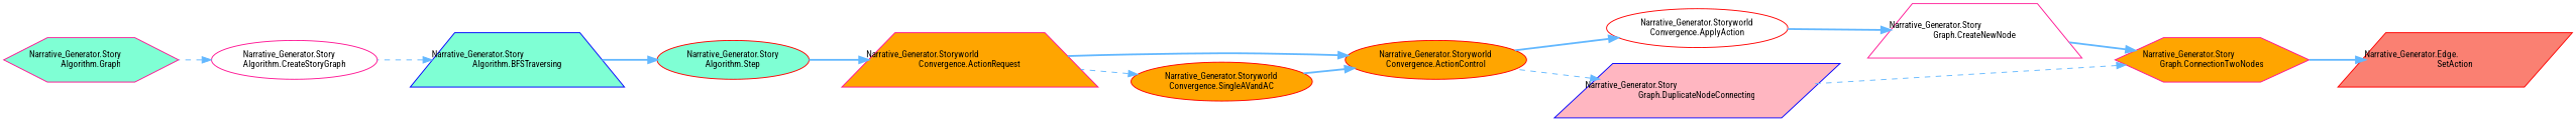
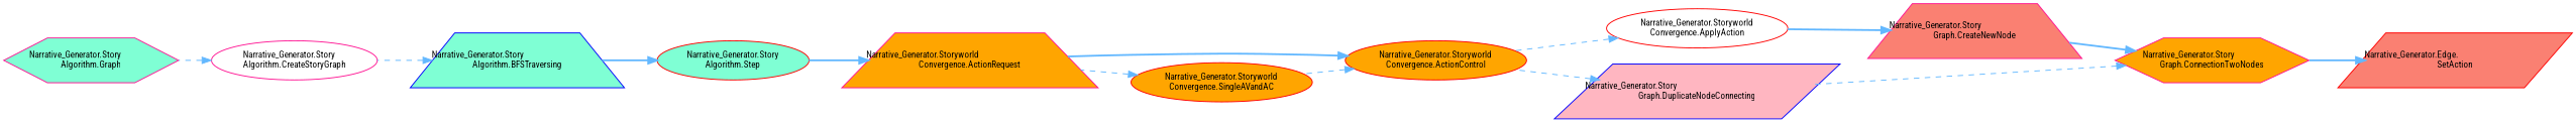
  digraph {
    fontname="Roboto Condensed"
    rankdir=RL
    node [color=red fillcolor=orange fontname="Roboto Condensed" fontsize=10 shape=ellipse style=filled]
    edge [color=steelblue1 dir=back fontname="Roboto Condensed" fontsize=10 labelfontname=Helvetica labelfontsize=10 style=bold]
    n1 [fillcolor=salmon fontcolor=black height=0.2 label="Narrative_Generator.Edge.\lSetAction" shape=parallelogram width=0.4]
    n2 [color=deeppink height=0.2 label="Narrative_Generator.Story\lGraph.ConnectionTwoNodes" shape=hexagon width=0.4]
-   n3 [color=deeppink fillcolor=white height=0.2 label="Narrative_Generator.Story\lGraph.CreateNewNode" shape=trapezium width=0.4]
+   n3 [color=deeppink fillcolor=salmon height=0.2 label="Narrative_Generator.Story\lGraph.CreateNewNode" shape=trapezium width=0.4]
    n4 [color=blue fillcolor=lightpink height=0.2 label="Narrative_Generator.Story\lGraph.DuplicateNodeConnecting" shape=parallelogram width=0.4]
    n5 [fillcolor=white height=0.2 label="Narrative_Generator.Storyworld\lConvergence.ApplyAction" width=0.4]
    n6 [height=0.2 label="Narrative_Generator.Storyworld\lConvergence.ActionControl" width=0.4]
    n7 [color=deeppink height=0.2 label="Narrative_Generator.Storyworld\lConvergence.ActionRequest" shape=trapezium width=0.4]
    n8 [height=0.2 label="Narrative_Generator.Storyworld\lConvergence.SingleAVandAC" width=0.4]
    n9 [fillcolor=aquamarine height=0.2 label="Narrative_Generator.Story\lAlgorithm.Step" width=0.4]
    n10 [color=blue fillcolor=aquamarine height=0.2 label="Narrative_Generator.Story\lAlgorithm.BFSTraversing" shape=trapezium width=0.4]
    n11 [color=deeppink fillcolor=white height=0.2 label="Narrative_Generator.Story\lAlgorithm.CreateStoryGraph" width=0.4]
    n12 [color=deeppink fillcolor=aquamarine height=0.2 label="Narrative_Generator.Story\lAlgorithm.Graph" shape=hexagon width=0.4]
    n1 -> n2
    n2 -> n3
    n2 -> n4 [style=dashed]
    n3 -> n5
    n4 -> n6 [style=dashed]
-   n5 -> n6
+   n5 -> n6 [style=dashed]
    n6 -> n7
-   n6 -> n8
+   n6 -> n8 [style=dashed]
    n7 -> n9
    n8 -> n7 [style=dashed]
    n9 -> n10
    n10 -> n11 [style=dashed]
    n11 -> n12 [style=dashed]
  }
